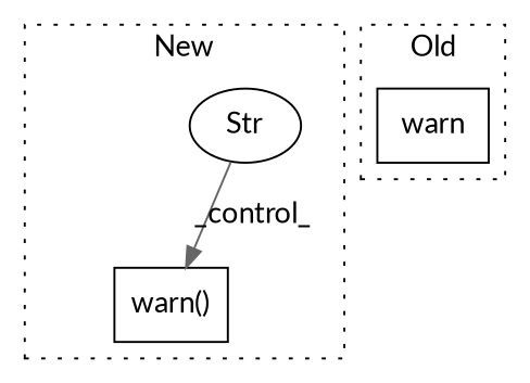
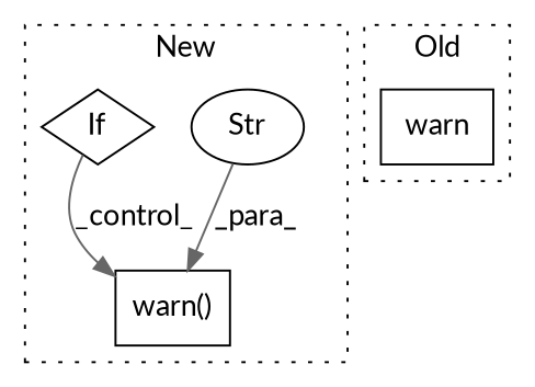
  digraph {
    fontname=Lato
    node [fontname=Lato shape=box]
    edge [color=gray40 fontname=Lato]
    n1 [a=75 l="29,14" label="warn()" s="16707,16843"]
    n2 [a=66 l=107 label=Str s=16736 shape=ellipse]
+   n3 [a=96 l=3 label=If s=16070 shape=diamond]
    n4 [a=65 l=7 label=warn s=16245]
    subgraph cluster_1 {
      label=New
      style=dotted
      n1
      n2
+     n3
    }
    subgraph cluster_2 {
      label=Old
      style=dotted
      n4
    }
-   n2 -> n1 [label=_control_]
+   n2 -> n1 [label=_para_]
+   n3 -> n1 [label=_control_]
  }
